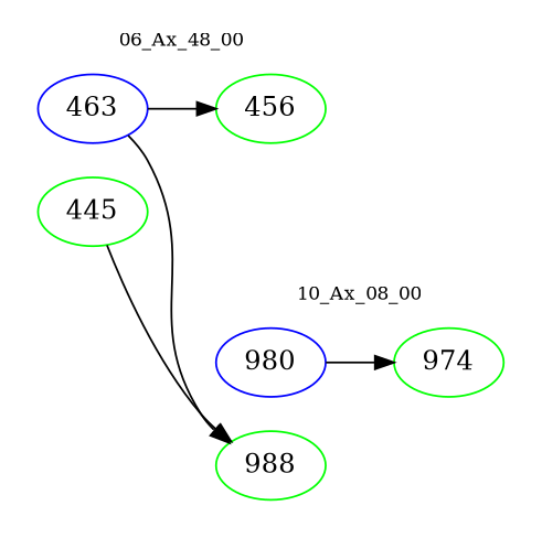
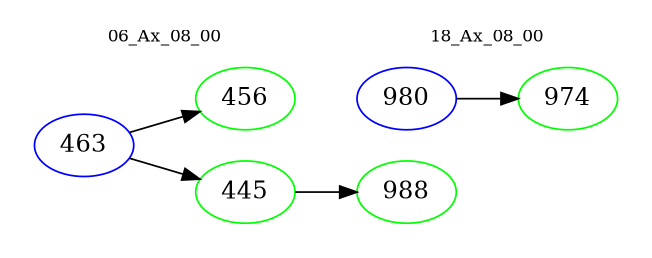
  digraph {
    rankdir=LR
    node [color=green]
    edge [color=black]
    n1 [color=blue label=980]
    n2 [label=974]
    n3 [label=988]
    n4 [color=blue label=463]
    n5 [label=445]
    n6 [label=456]
    subgraph cluster_1 {
      color=white
      fontsize=10
-     label="10_Ax_08_00"
+     label="18_Ax_08_00"
      n1
      n2
      n3
    }
    subgraph cluster_2 {
      color=white
      fontsize=10
-     label="06_Ax_48_00"
+     label="06_Ax_08_00"
      n4
      n5
      n6
    }
    n1 -> n2
-   n4 -> n3
+   n4 -> n5
    n4 -> n6
    n5 -> n3
  }
